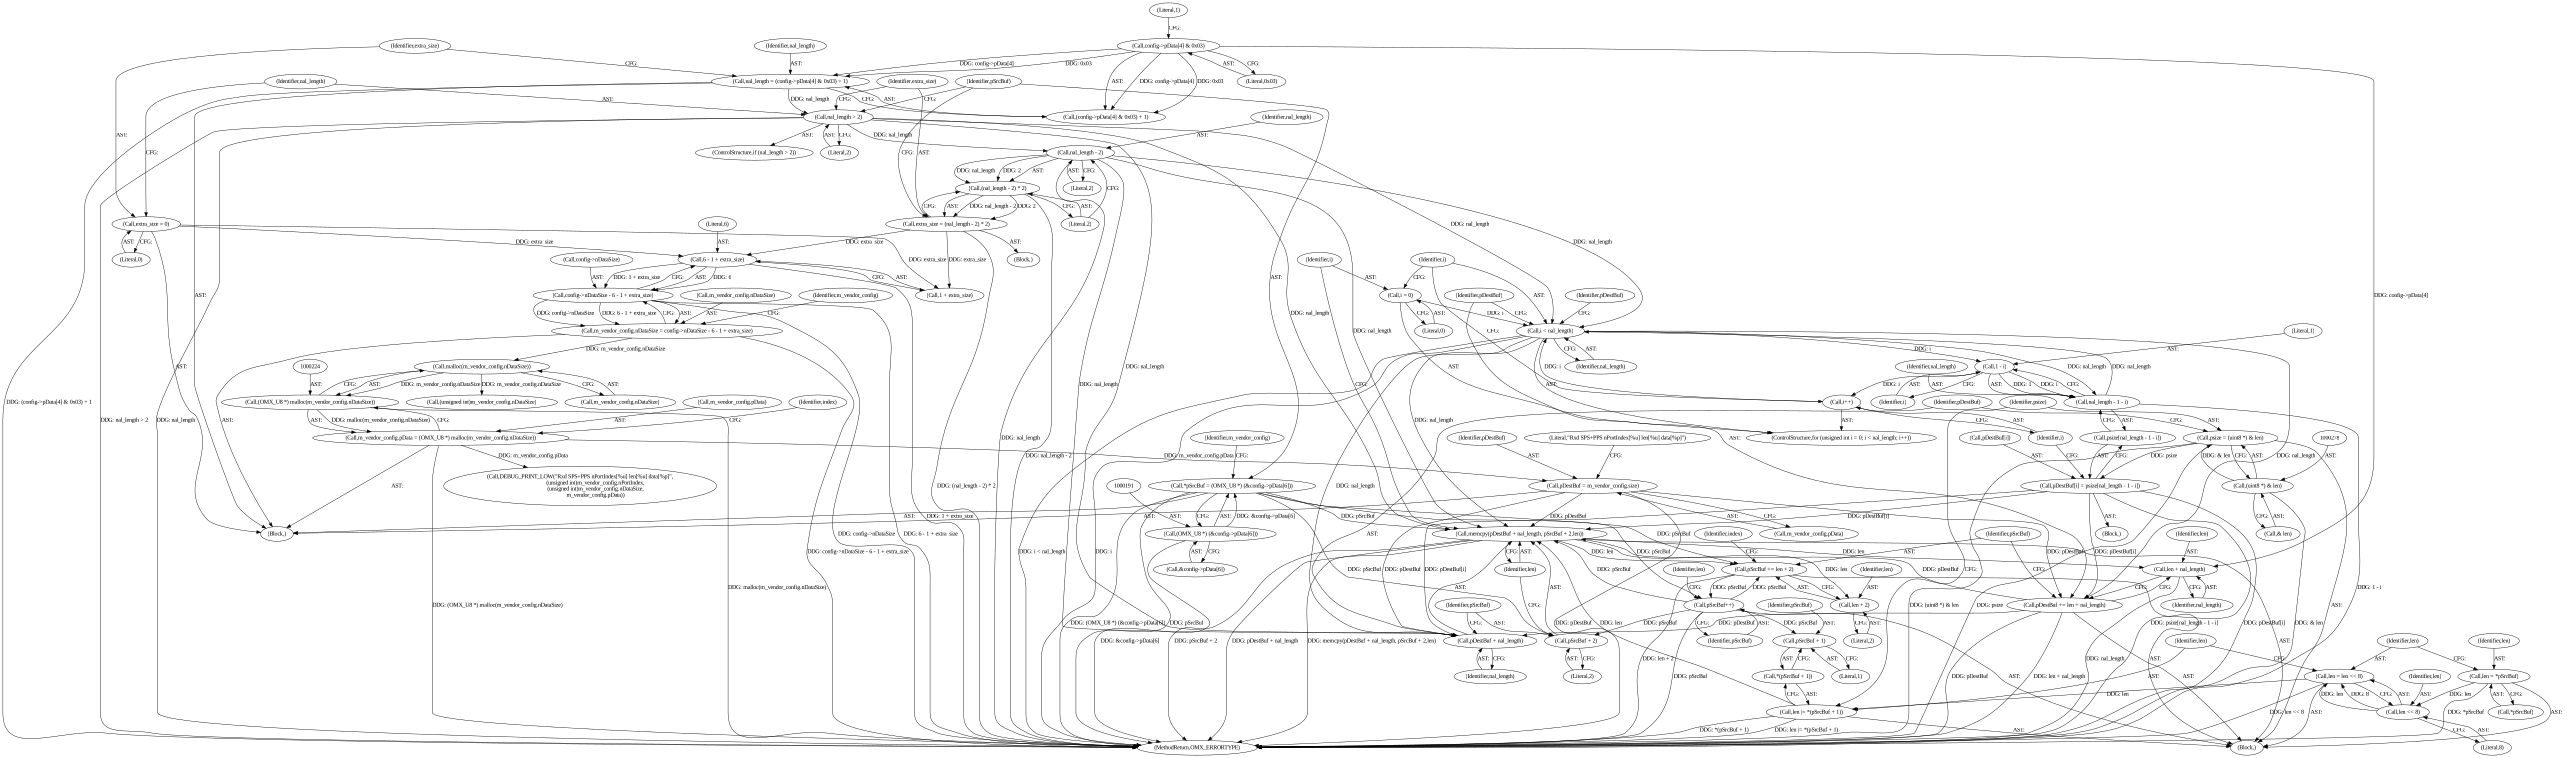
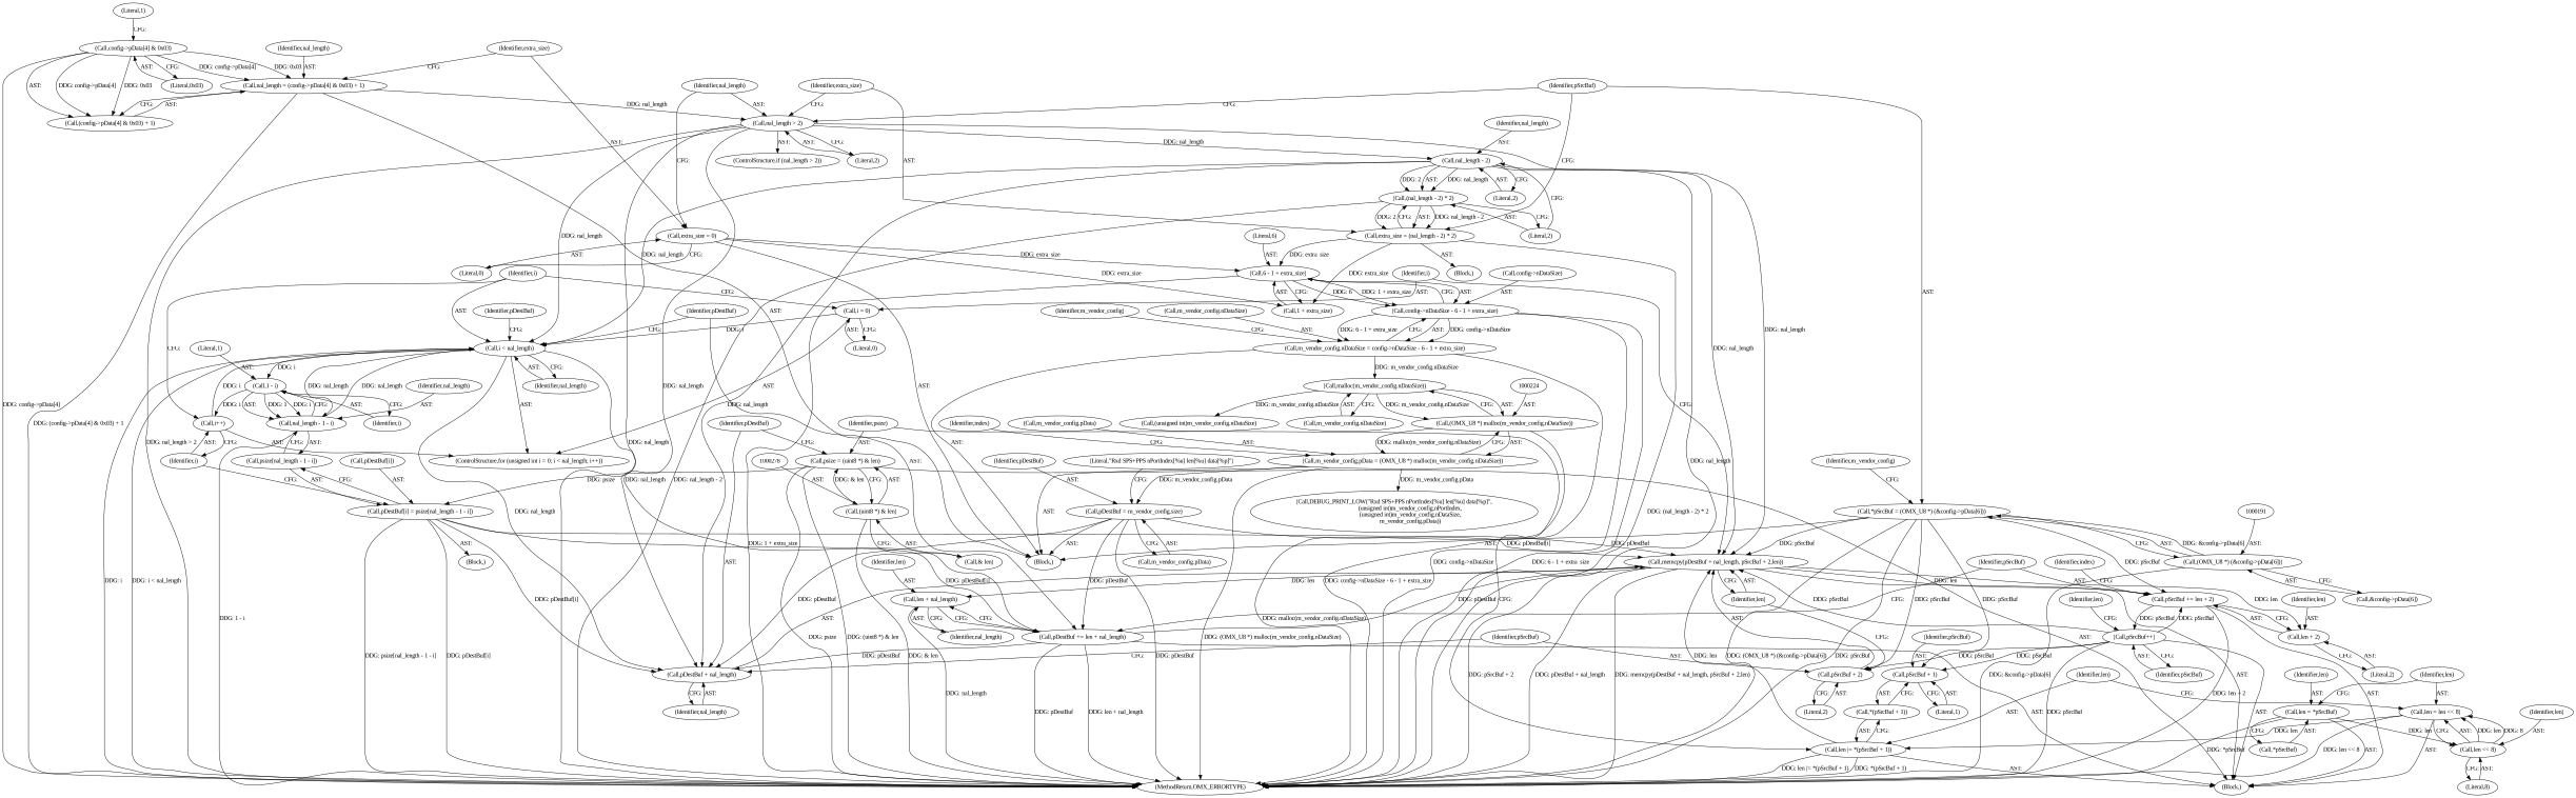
  digraph {
    fontname="Liberation Serif"
    node [fontname="Liberation Serif"]
    edge [fontname="Liberation Serif"]
    n1 [label="(Call,memcpy(pDestBuf + nal_length, pSrcBuf + 2,len))"]
    n2 [label="(Call,pSrcBuf += len + 2)"]
    n3 [label="(Call,len + nal_length)"]
    n4 [label="(Call,len + 2)"]
    n5 [label="(Block,)"]
    n6 [label="(MethodReturn,OMX_ERRORTYPE)"]
    n7 [label="(Identifier,len)"]
    n8 [label="(Call,pDestBuf += len + nal_length)"]
    n9 [label="(Call,pDestBuf + nal_length)"]
    n10 [label="(Call,pSrcBuf++)"]
    n11 [label="(Identifier,nal_length)"]
    n12 [label="(Literal,2)"]
    n13 [label="(Call,pSrcBuf + 2)"]
    n14 [label="(Identifier,nal_length)"]
    n15 [label="(Call,pDestBuf = m_vendor_config.size)"]
    n16 [label="(Call,m_vendor_config.pData)"]
    n17 [label="(Block,)"]
    n18 [label="(Call,m_vendor_config.pData = (OMX_U8 *) malloc(m_vendor_config.nDataSize))"]
    n19 [label="(Call,(OMX_U8 *) malloc(m_vendor_config.nDataSize))"]
    n20 [label="(Call,DEBUG_PRINT_LOW(\"Rxd SPS+PPS nPortIndex[%u] len[%u] data[%p]\",\n                    (unsigned int)m_vendor_config.nPortIndex,\n                    (unsigned int)m_vendor_config.nDataSize,\n                    m_vendor_config.pData))"]
    n21 [label="(Call,malloc(m_vendor_config.nDataSize))"]
    n22 [label="(Call,m_vendor_config.nDataSize)"]
    n23 [label="(Call,(unsigned int)m_vendor_config.nDataSize)"]
    n24 [label="(Call,m_vendor_config.nDataSize = config->nDataSize - 6 - 1 + extra_size)"]
    n25 [label="(Call,config->nDataSize - 6 - 1 + extra_size)"]
    n26 [label="(Call,6 - 1 + extra_size)"]
    n27 [label="(Call,1 + extra_size)"]
    n28 [label="(Call,extra_size = (nal_length - 2) * 2)"]
    n29 [label="(Call,(nal_length - 2) * 2)"]
    n30 [label="(Block,)"]
    n31 [label="(Literal,2)"]
    n32 [label="(Call,nal_length - 2)"]
    n33 [label="(Call,i < nal_length)"]
    n34 [label="(Literal,2)"]
    n35 [label="(Call,1 - i)"]
    n36 [label="(Call,nal_length - 1 - i)"]
    n37 [label="(Identifier,nal_length)"]
    n38 [label="(ControlStructure,for (unsigned int i = 0; i < nal_length; i++))"]
    n39 [label="(Call,nal_length > 2)"]
    n40 [label="(ControlStructure,if (nal_length > 2))"]
    n41 [label="(Literal,2)"]
    n42 [label="(Call,nal_length = (config->pData[4] & 0x03) + 1)"]
    n43 [label="(Call,(config->pData[4] & 0x03) + 1)"]
    n44 [label="(Call,config->pData[4] & 0x03)"]
    n45 [label="(Literal,0x03)"]
    n46 [label="(Call,extra_size = 0)"]
    n47 [label="(Literal,0)"]
    n48 [label="(Call,pDestBuf[i] = psize[nal_length - 1 - i])"]
    n49 [label="(Call,psize[nal_length - 1 - i])"]
    n50 [label="(Block,)"]
    n51 [label="(Call,psize = (uint8 *) & len)"]
    n52 [label="(Call,(uint8 *) & len)"]
    n53 [label="(Call,& len)"]
    n54 [label="(Call,i++)"]
    n55 [label="(Identifier,i)"]
    n56 [label="(Identifier,i)"]
    n57 [label="(Call,i = 0)"]
    n58 [label="(Literal,0)"]
    n59 [label="(Call,*pSrcBuf = (OMX_U8 *) (&config->pData[6]))"]
    n60 [label="(Call,(OMX_U8 *) (&config->pData[6]))"]
    n61 [label="(Call,pSrcBuf + 1)"]
    n62 [label="(Call,&config->pData[6])"]
    n63 [label="(Call,*(pSrcBuf + 1))"]
    n64 [label="(Literal,1)"]
    n65 [label="(Literal,2)"]
    n66 [label="(Identifier,pSrcBuf)"]
    n67 [label="(Call,len |= *(pSrcBuf + 1))"]
    n68 [label="(Call,len = len << 8)"]
    n69 [label="(Call,len << 8)"]
    n70 [label="(Literal,8)"]
    n71 [label="(Call,len = *pSrcBuf)"]
    n72 [label="(Call,*pSrcBuf)"]
    n73 [label="(Identifier,len)"]
    n74 [label="(Identifier,len)"]
    n75 [label="(Identifier,extra_size)"]
    n76 [label="(Identifier,len)"]
    n77 [label="(Identifier,len)"]
    n78 [label="(Identifier,len)"]
    n79 [label="(Identifier,nal_length)"]
    n80 [label="(Identifier,len)"]
    n81 [label="(Call,m_vendor_config.nDataSize)"]
    n82 [label="(Identifier,i)"]
    n83 [label="(Identifier,pDestBuf)"]
    n84 [label="(Literal,1)"]
    n85 [label="(Literal,6)"]
    n86 [label="(Identifier,pDestBuf)"]
    n87 [label="(Identifier,pSrcBuf)"]
    n88 [label="(Identifier,pDestBuf)"]
    n89 [label="(Identifier,m_vendor_config)"]
    n90 [label="(Literal,\"Rxd SPS+PPS nPortIndex[%u] len[%u] data[%p]\")"]
    n91 [label="(Identifier,nal_length)"]
    n92 [label="(Call,config->nDataSize)"]
    n93 [label="(Identifier,nal_length)"]
    n94 [label="(Literal,1)"]
    n95 [label="(Call,pDestBuf[i])"]
    n96 [label="(Identifier,nal_length)"]
    n97 [label="(Identifier,index)"]
    n98 [label="(Identifier,pDestBuf)"]
    n99 [label="(Identifier,index)"]
    n100 [label="(Identifier,pSrcBuf)"]
    n101 [label="(Identifier,pSrcBuf)"]
    n102 [label="(Identifier,m_vendor_config)"]
    n103 [label="(Identifier,extra_size)"]
    n104 [label="(Call,m_vendor_config.pData)"]
    n105 [label="(Identifier,pSrcBuf)"]
    n106 [label="(Identifier,i)"]
    n107 [label="(Identifier,psize)"]
    n108 [label="(Identifier,len)"]
    1000224
    1000278
    1000191
    n1 -> n2 [label="DDG: len"]
    n1 -> n3 [label="DDG: len"]
    n1 -> n4 [label="DDG: len"]
    n1 -> n5 [label="AST: "]
    n1 -> n6 [label="DDG: pSrcBuf + 2"]
    n1 -> n6 [label="DDG: pDestBuf + nal_length"]
    n1 -> n6 [label="DDG: memcpy(pDestBuf + nal_length, pSrcBuf + 2,len)"]
    n1 -> n7 [label="CFG: "]
    n2 -> n4 [label="CFG: "]
    n2 -> n5 [label="AST: "]
    n2 -> n6 [label="DDG: len + 2"]
    n2 -> n10 [label="DDG: pSrcBuf"]
    n3 -> n6 [label="DDG: nal_length"]
    n3 -> n8 [label="CFG: "]
    n3 -> n11 [label="CFG: "]
    n4 -> n2 [label="AST: "]
    n4 -> n12 [label="CFG: "]
    n7 -> n1 [label="AST: "]
    n7 -> n13 [label="CFG: "]
    n8 -> n1 [label="DDG: pDestBuf"]
    n8 -> n3 [label="CFG: "]
    n8 -> n5 [label="AST: "]
    n8 -> n6 [label="DDG: pDestBuf"]
    n8 -> n6 [label="DDG: len + nal_length"]
    n8 -> n9 [label="DDG: pDestBuf"]
    n9 -> n1 [label="AST: "]
    n9 -> n14 [label="CFG: "]
    n10 -> n1 [label="DDG: pSrcBuf"]
    n10 -> n2 [label="DDG: pSrcBuf"]
    n10 -> n5 [label="AST: "]
    n10 -> n6 [label="DDG: pSrcBuf"]
    n10 -> n13 [label="DDG: pSrcBuf"]
    n10 -> n61 [label="DDG: pSrcBuf"]
    n10 -> n66 [label="CFG: "]
    n11 -> n3 [label="AST: "]
    n12 -> n4 [label="AST: "]
    n13 -> n1 [label="AST: "]
    n13 -> n65 [label="CFG: "]
    n14 -> n9 [label="AST: "]
    n15 -> n1 [label="DDG: pDestBuf"]
    n15 -> n6 [label="DDG: pDestBuf"]
    n15 -> n8 [label="DDG: pDestBuf"]
    n15 -> n9 [label="DDG: pDestBuf"]
    n15 -> n16 [label="CFG: "]
    n15 -> n17 [label="AST: "]
    n16 -> n15 [label="AST: "]
    n18 -> n6 [label="DDG: (OMX_U8 *) malloc(m_vendor_config.nDataSize)"]
    n18 -> n15 [label="DDG: m_vendor_config.pData"]
    n18 -> n17 [label="AST: "]
    n18 -> n19 [label="CFG: "]
    n18 -> n20 [label="DDG: m_vendor_config.pData"]
    n19 -> n6 [label="DDG: malloc(m_vendor_config.nDataSize)"]
    n19 -> n18 [label="AST: "]
    n19 -> n18 [label="DDG: malloc(m_vendor_config.nDataSize)"]
    n19 -> n21 [label="CFG: "]
    n21 -> n19 [label="AST: "]
    n21 -> n19 [label="DDG: m_vendor_config.nDataSize"]
    n21 -> n22 [label="CFG: "]
    n21 -> n23 [label="DDG: m_vendor_config.nDataSize"]
    n22 -> n21 [label="AST: "]
    n24 -> n6 [label="DDG: config->nDataSize - 6 - 1 + extra_size"]
    n24 -> n17 [label="AST: "]
    n24 -> n21 [label="DDG: m_vendor_config.nDataSize"]
    n24 -> n25 [label="CFG: "]
    n25 -> n6 [label="DDG: 6 - 1 + extra_size"]
    n25 -> n6 [label="DDG: config->nDataSize"]
    n25 -> n24 [label="AST: "]
    n25 -> n24 [label="DDG: config->nDataSize"]
    n25 -> n24 [label="DDG: 6 - 1 + extra_size"]
    n25 -> n26 [label="CFG: "]
    n26 -> n6 [label="DDG: 1 + extra_size"]
    n26 -> n25 [label="AST: "]
    n26 -> n25 [label="DDG: 6"]
    n26 -> n25 [label="DDG: 1 + extra_size"]
    n26 -> n27 [label="CFG: "]
    n27 -> n26 [label="AST: "]
    n28 -> n6 [label="DDG: (nal_length - 2) * 2"]
    n28 -> n26 [label="DDG: extra_size"]
    n28 -> n27 [label="DDG: extra_size"]
    n28 -> n29 [label="CFG: "]
    n28 -> n30 [label="AST: "]
    n29 -> n6 [label="DDG: nal_length - 2"]
    n29 -> n28 [label="AST: "]
    n29 -> n28 [label="DDG: nal_length - 2"]
    n29 -> n28 [label="DDG: 2"]
    n29 -> n31 [label="CFG: "]
    n31 -> n29 [label="AST: "]
    n31 -> n32 [label="CFG: "]
    n32 -> n1 [label="DDG: nal_length"]
    n32 -> n6 [label="DDG: nal_length"]
    n32 -> n9 [label="DDG: nal_length"]
    n32 -> n29 [label="AST: "]
    n32 -> n29 [label="DDG: nal_length"]
    n32 -> n29 [label="DDG: 2"]
    n32 -> n33 [label="DDG: nal_length"]
    n32 -> n34 [label="CFG: "]
-   n33 -> n1 [label="DDG: nal_length"]
    n33 -> n6 [label="DDG: i < nal_length"]
    n33 -> n6 [label="DDG: i"]
    n33 -> n8 [label="DDG: nal_length"]
    n33 -> n9 [label="DDG: nal_length"]
    n33 -> n35 [label="DDG: i"]
    n33 -> n36 [label="DDG: nal_length"]
    n33 -> n37 [label="CFG: "]
    n33 -> n38 [label="AST: "]
    n34 -> n32 [label="AST: "]
    n35 -> n36 [label="AST: "]
    n35 -> n36 [label="DDG: 1"]
    n35 -> n36 [label="DDG: i"]
    n35 -> n54 [label="DDG: i"]
    n35 -> n55 [label="CFG: "]
    n36 -> n6 [label="DDG: 1 - i"]
    n36 -> n33 [label="DDG: nal_length"]
    n36 -> n35 [label="CFG: "]
    n36 -> n49 [label="AST: "]
    n37 -> n33 [label="AST: "]
    n39 -> n1 [label="DDG: nal_length"]
    n39 -> n6 [label="DDG: nal_length > 2"]
    n39 -> n6 [label="DDG: nal_length"]
    n39 -> n9 [label="DDG: nal_length"]
    n39 -> n32 [label="DDG: nal_length"]
    n39 -> n33 [label="DDG: nal_length"]
    n39 -> n40 [label="AST: "]
    n39 -> n41 [label="CFG: "]
    n41 -> n39 [label="AST: "]
    n42 -> n6 [label="DDG: (config->pData[4] & 0x03) + 1"]
    n42 -> n17 [label="AST: "]
    n42 -> n39 [label="DDG: nal_length"]
    n42 -> n43 [label="CFG: "]
    n43 -> n42 [label="AST: "]
-   n44 -> n3 [label="DDG: config->pData[4]"]
+   n44 -> n6 [label="DDG: config->pData[4]"]
    n44 -> n42 [label="DDG: config->pData[4]"]
    n44 -> n42 [label="DDG: 0x03"]
    n44 -> n43 [label="AST: "]
    n44 -> n43 [label="DDG: config->pData[4]"]
    n44 -> n43 [label="DDG: 0x03"]
    n44 -> n45 [label="CFG: "]
    n45 -> n44 [label="AST: "]
    n46 -> n17 [label="AST: "]
    n46 -> n26 [label="DDG: extra_size"]
    n46 -> n27 [label="DDG: extra_size"]
    n46 -> n47 [label="CFG: "]
    n47 -> n46 [label="AST: "]
    n48 -> n1 [label="DDG: pDestBuf[i]"]
    n48 -> n6 [label="DDG: psize[nal_length - 1 - i]"]
    n48 -> n6 [label="DDG: pDestBuf[i]"]
    n48 -> n8 [label="DDG: pDestBuf[i]"]
    n48 -> n9 [label="DDG: pDestBuf[i]"]
    n48 -> n49 [label="CFG: "]
    n48 -> n50 [label="AST: "]
    n49 -> n36 [label="CFG: "]
    n49 -> n48 [label="AST: "]
    n51 -> n5 [label="AST: "]
    n51 -> n6 [label="DDG: psize"]
    n51 -> n6 [label="DDG: (uint8 *) & len"]
    n51 -> n48 [label="DDG: psize"]
    n51 -> n52 [label="CFG: "]
    n52 -> n6 [label="DDG: & len"]
    n52 -> n51 [label="AST: "]
    n52 -> n51 [label="DDG: & len"]
    n52 -> n53 [label="CFG: "]
    n53 -> n52 [label="AST: "]
    n54 -> n33 [label="DDG: i"]
    n54 -> n38 [label="AST: "]
    n54 -> n56 [label="CFG: "]
    n55 -> n35 [label="AST: "]
    n56 -> n48 [label="CFG: "]
    n56 -> n54 [label="AST: "]
    n57 -> n33 [label="DDG: i"]
    n57 -> n38 [label="AST: "]
    n57 -> n58 [label="CFG: "]
    n58 -> n57 [label="AST: "]
    n59 -> n1 [label="DDG: pSrcBuf"]
    n59 -> n2 [label="DDG: pSrcBuf"]
    n59 -> n6 [label="DDG: (OMX_U8 *) (&config->pData[6])"]
    n59 -> n6 [label="DDG: pSrcBuf"]
    n59 -> n13 [label="DDG: pSrcBuf"]
    n59 -> n17 [label="AST: "]
    n59 -> n60 [label="CFG: "]
-   n59 -> n10 [label="DDG: pSrcBuf"]
+   n59 -> n61 [label="DDG: pSrcBuf"]
    n60 -> n6 [label="DDG: &config->pData[6]"]
    n60 -> n59 [label="AST: "]
    n60 -> n59 [label="DDG: &config->pData[6]"]
    n60 -> n62 [label="CFG: "]
    n61 -> n63 [label="AST: "]
    n61 -> n64 [label="CFG: "]
    n62 -> n60 [label="AST: "]
    n63 -> n61 [label="CFG: "]
    n63 -> n67 [label="AST: "]
    n64 -> n61 [label="AST: "]
    n65 -> n13 [label="AST: "]
    n66 -> n10 [label="AST: "]
    n67 -> n1 [label="DDG: len"]
    n67 -> n5 [label="AST: "]
    n67 -> n6 [label="DDG: len |= *(pSrcBuf + 1)"]
    n67 -> n6 [label="DDG: *(pSrcBuf + 1)"]
    n67 -> n63 [label="CFG: "]
    n68 -> n5 [label="AST: "]
    n68 -> n6 [label="DDG: len << 8"]
    n68 -> n67 [label="DDG: len"]
    n68 -> n69 [label="CFG: "]
    n69 -> n68 [label="AST: "]
    n69 -> n68 [label="DDG: len"]
    n69 -> n68 [label="DDG: 8"]
    n69 -> n70 [label="CFG: "]
    n70 -> n69 [label="AST: "]
    n71 -> n5 [label="AST: "]
    n71 -> n6 [label="DDG: *pSrcBuf"]
    n71 -> n69 [label="DDG: len"]
    n71 -> n72 [label="CFG: "]
    n72 -> n71 [label="AST: "]
    n73 -> n68 [label="AST: "]
    n73 -> n71 [label="CFG: "]
    n74 -> n71 [label="AST: "]
    n75 -> n28 [label="AST: "]
    n75 -> n39 [label="CFG: "]
    n76 -> n4 [label="AST: "]
    n77 -> n67 [label="AST: "]
    n77 -> n68 [label="CFG: "]
    n78 -> n3 [label="AST: "]
    n79 -> n39 [label="AST: "]
    n79 -> n46 [label="CFG: "]
    n80 -> n69 [label="AST: "]
    n81 -> n24 [label="AST: "]
    n82 -> n33 [label="AST: "]
    n82 -> n54 [label="CFG: "]
    n82 -> n57 [label="CFG: "]
    n83 -> n9 [label="AST: "]
    n83 -> n51 [label="CFG: "]
    n84 -> n44 [label="CFG: "]
    n85 -> n26 [label="AST: "]
    n86 -> n33 [label="CFG: "]
    n87 -> n28 [label="CFG: "]
    n87 -> n39 [label="CFG: "]
    n87 -> n59 [label="AST: "]
    n88 -> n8 [label="AST: "]
    n88 -> n33 [label="CFG: "]
    n89 -> n24 [label="CFG: "]
    n90 -> n15 [label="CFG: "]
    n91 -> n42 [label="AST: "]
    n92 -> n25 [label="AST: "]
    n93 -> n32 [label="AST: "]
    n94 -> n35 [label="AST: "]
    n95 -> n48 [label="AST: "]
    n96 -> n36 [label="AST: "]
    n97 -> n2 [label="CFG: "]
    n98 -> n15 [label="AST: "]
    n99 -> n18 [label="CFG: "]
    n100 -> n61 [label="AST: "]
    n101 -> n9 [label="CFG: "]
    n101 -> n13 [label="AST: "]
    n102 -> n59 [label="CFG: "]
    n103 -> n42 [label="CFG: "]
    n103 -> n46 [label="AST: "]
    n104 -> n18 [label="AST: "]
    n105 -> n2 [label="AST: "]
    n105 -> n8 [label="CFG: "]
    n106 -> n1 [label="CFG: "]
    n106 -> n57 [label="AST: "]
    n107 -> n51 [label="AST: "]
    n107 -> n67 [label="CFG: "]
    n108 -> n10 [label="CFG: "]
    1000224 -> n19 [label="AST: "]
    1000278 -> n52 [label="AST: "]
    1000191 -> n60 [label="AST: "]
  }
